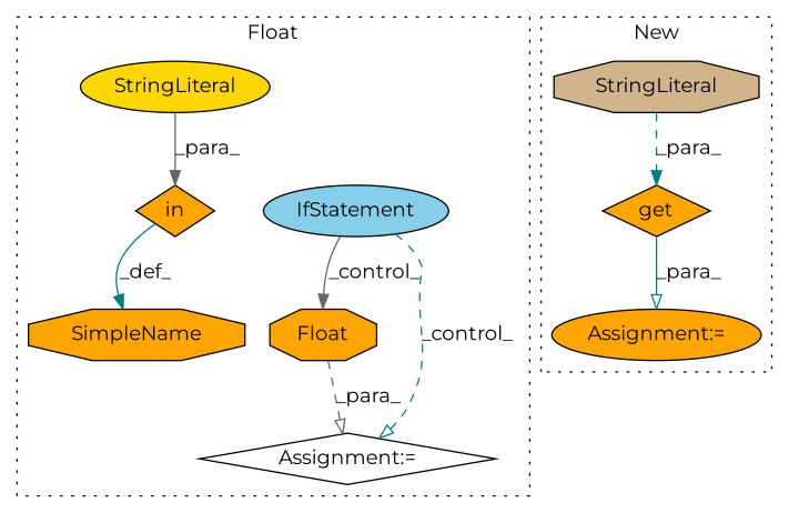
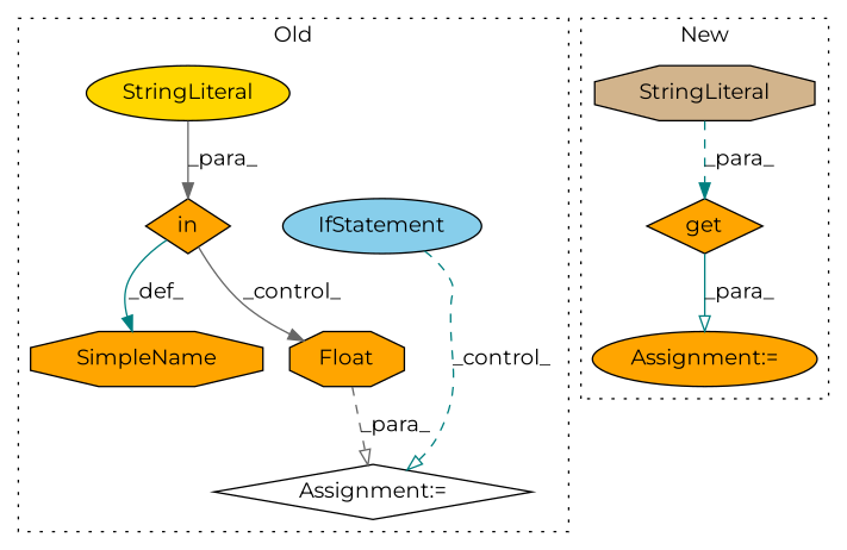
  digraph {
    fontname=Montserrat
    node [a=32 fillcolor=orange fontname=Montserrat l=1 s=3685 shape=octagon style=filled]
    edge [arrowhead=normal color=teal fontname=Montserrat style=solid]
    n1 [l="6,1" label=Float s="3804,3827"]
    n2 [a=7 fillcolor=white label="Assignment:=" s=3787 shape=diamond]
    n3 [a=42 label=SimpleName l="" s=""]
    n4 [a=25 fillcolor=skyblue l="8,2" label=IfStatement s="3677,3702" shape=ellipse]
    n5 [a=105 l=17 label=in shape=diamond]
    n6 [a=45 fillcolor=gold l=7 label=StringLiteral shape=ellipse]
    n7 [l="4,1" label=get s="4187,4231" shape=diamond]
    n8 [a=45 fillcolor=tan l=7 label=StringLiteral s=4191]
    n9 [a=7 label="Assignment:=" s=4164 shape=ellipse]
    subgraph cluster_1 {
-     label=Float
+     label=Old
      style=dotted
      n1
      n2
      n3
      n4
      n5
      n6
    }
    subgraph cluster_2 {
      label=New
      style=dotted
      n7
      n8
      n9
    }
    n1 -> n2 [arrowhead=onormal color=gray40 label=_para_ style=dashed]
-   n4 -> n1 [color=gray40 label=_control_]
+   n5 -> n1 [color=gray40 label=_control_]
    n4 -> n2 [arrowhead=onormal label=_control_ style=dashed]
    n5 -> n3 [label=_def_]
    n6 -> n5 [color=gray40 label=_para_]
    n7 -> n9 [arrowhead=onormal label=_para_]
    n8 -> n7 [label=_para_ style=dashed]
  }
